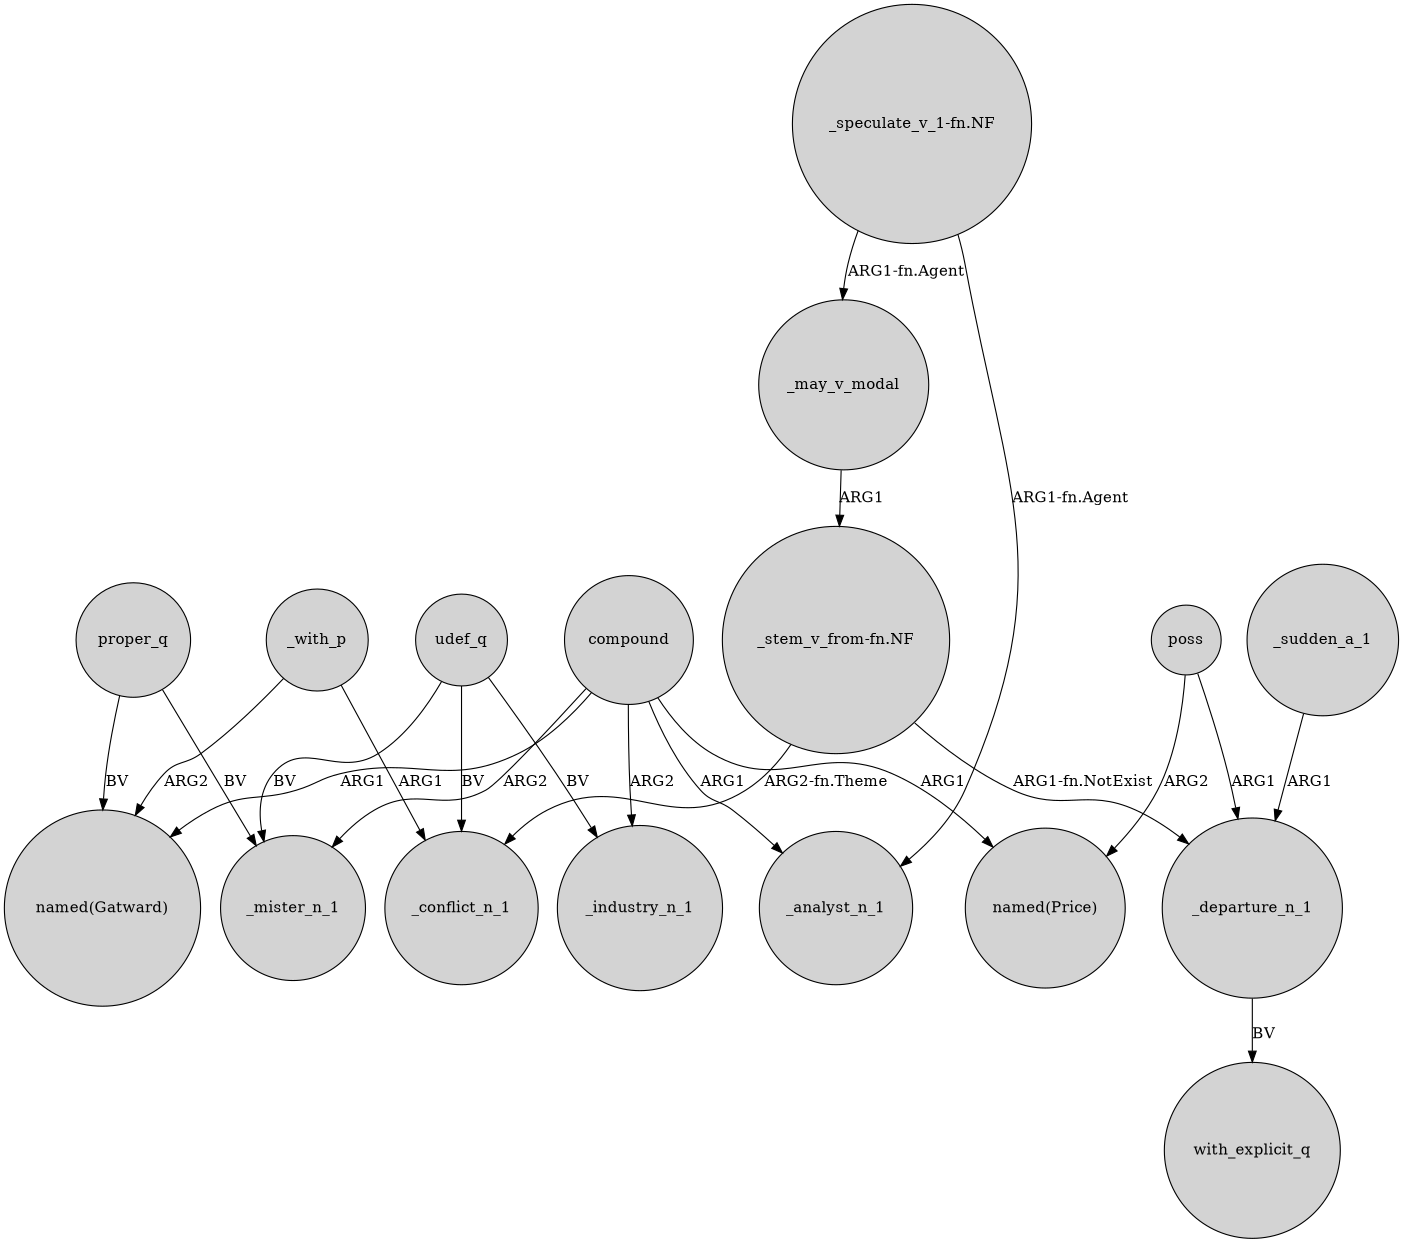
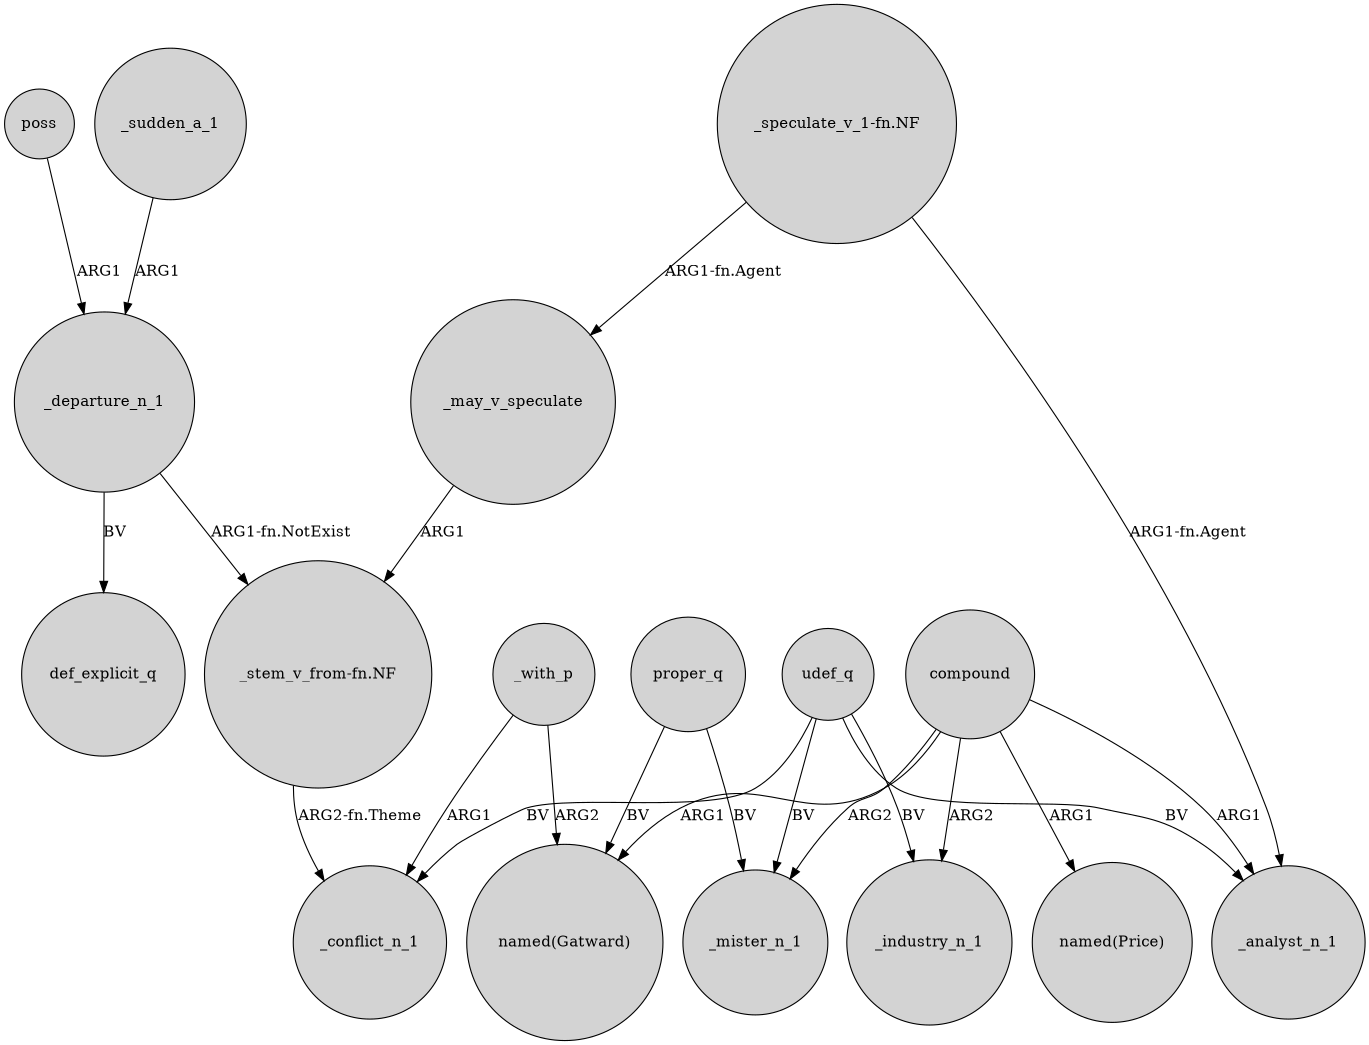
  digraph {
    node [shape=circle style=filled]
    poss
    "named(Price)"
    _departure_n_1
-   def_explicit_q [label=with_explicit_q]
+   def_explicit_q
    _with_p
    "named(Gatward)"
    _conflict_n_1
    compound
    _mister_n_1
    _analyst_n_1
    _industry_n_1
    udef_q
    "_stem_v_from-fn.NF"
    "_speculate_v_1-fn.NF"
-   _may_v_modal
+   _may_v_modal [label=_may_v_speculate]
    proper_q
    _sudden_a_1
-   poss -> "named(Price)" [label=ARG2]
    poss -> _departure_n_1 [label=ARG1]
    _departure_n_1 -> def_explicit_q [label=BV]
    _with_p -> "named(Gatward)" [label=ARG2]
    _with_p -> _conflict_n_1 [label=ARG1]
    compound -> "named(Price)" [label=ARG1]
    compound -> "named(Gatward)" [label=ARG1]
    compound -> _mister_n_1 [label=ARG2]
    compound -> _analyst_n_1 [label=ARG1]
    compound -> _industry_n_1 [label=ARG2]
    udef_q -> _conflict_n_1 [label=BV]
    udef_q -> _mister_n_1 [label=BV]
+   udef_q -> _analyst_n_1 [label=BV]
    udef_q -> _industry_n_1 [label=BV]
-   "_stem_v_from-fn.NF" -> _departure_n_1 [label="ARG1-fn.NotExist"]
+   _departure_n_1 -> "_stem_v_from-fn.NF" [label="ARG1-fn.NotExist"]
    "_stem_v_from-fn.NF" -> _conflict_n_1 [label="ARG2-fn.Theme"]
    "_speculate_v_1-fn.NF" -> _analyst_n_1 [label="ARG1-fn.Agent"]
    "_speculate_v_1-fn.NF" -> _may_v_modal [label="ARG1-fn.Agent"]
    _may_v_modal -> "_stem_v_from-fn.NF" [label=ARG1]
    proper_q -> "named(Gatward)" [label=BV]
    proper_q -> _mister_n_1 [label=BV]
    _sudden_a_1 -> _departure_n_1 [label=ARG1]
  }
